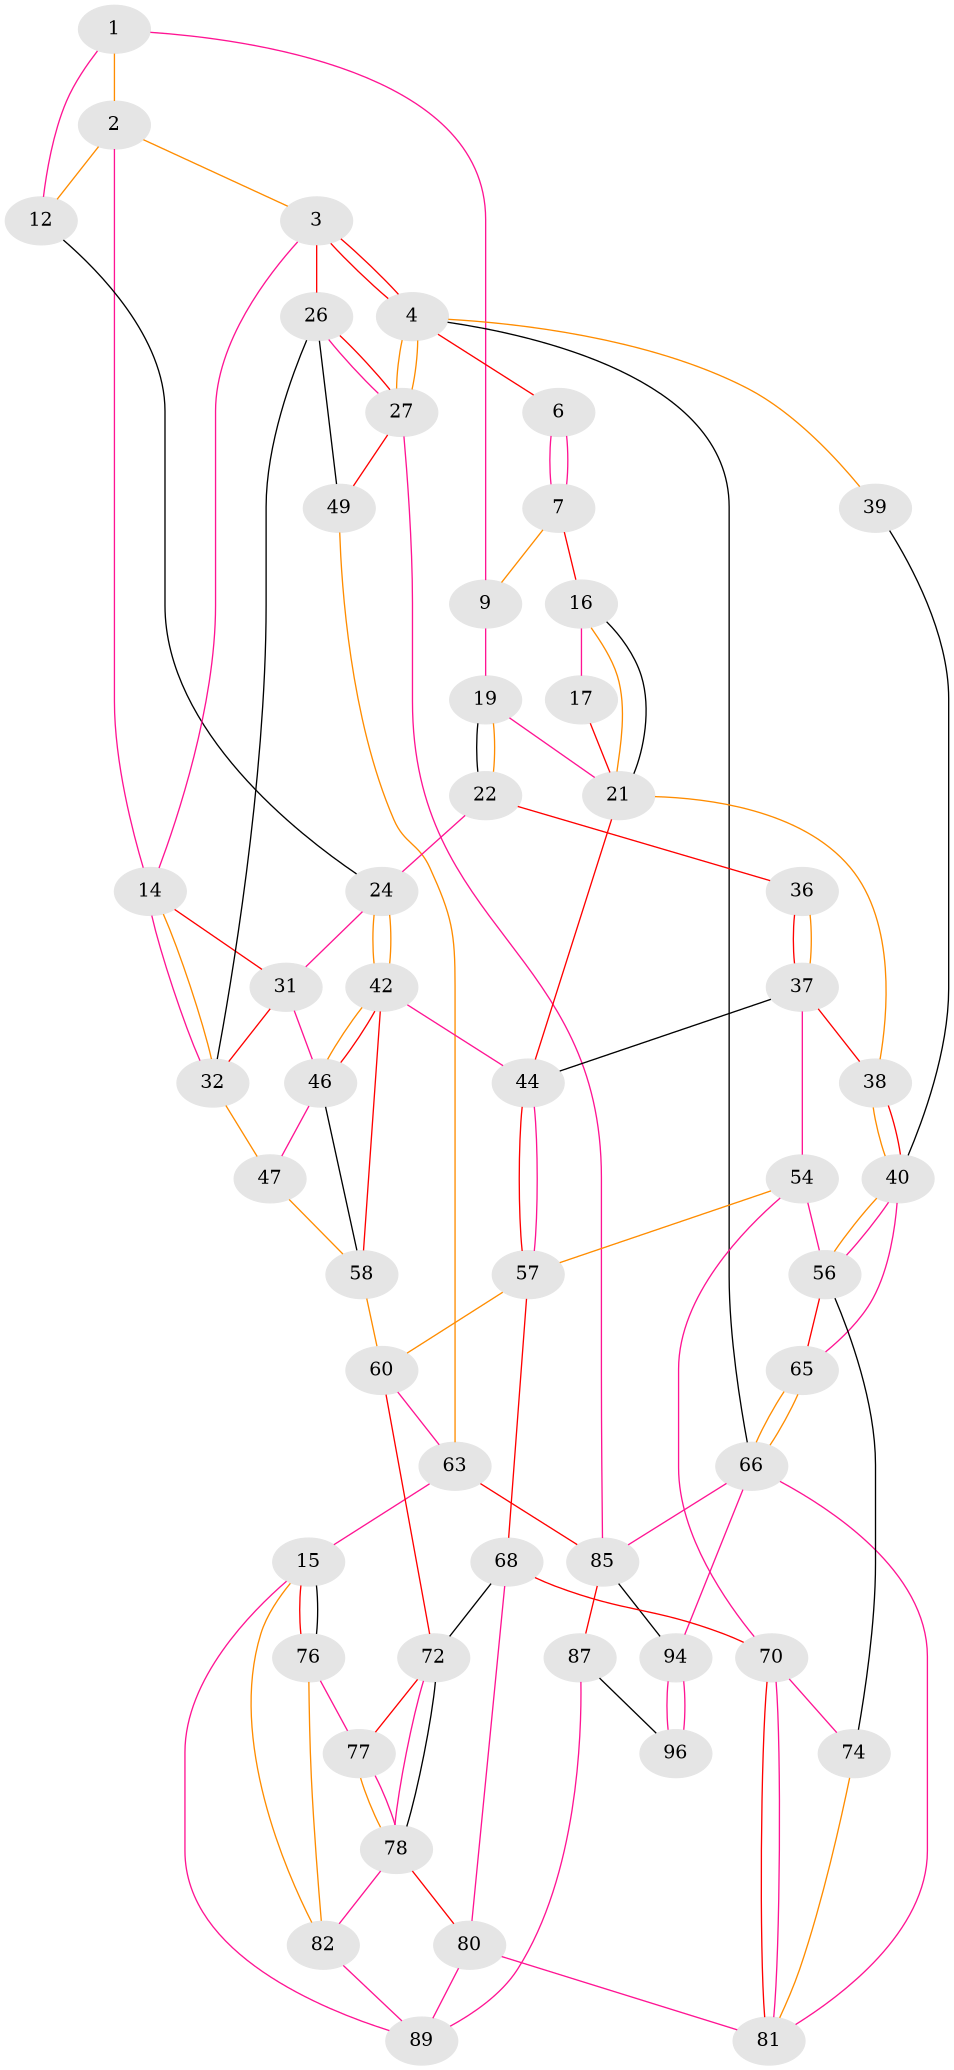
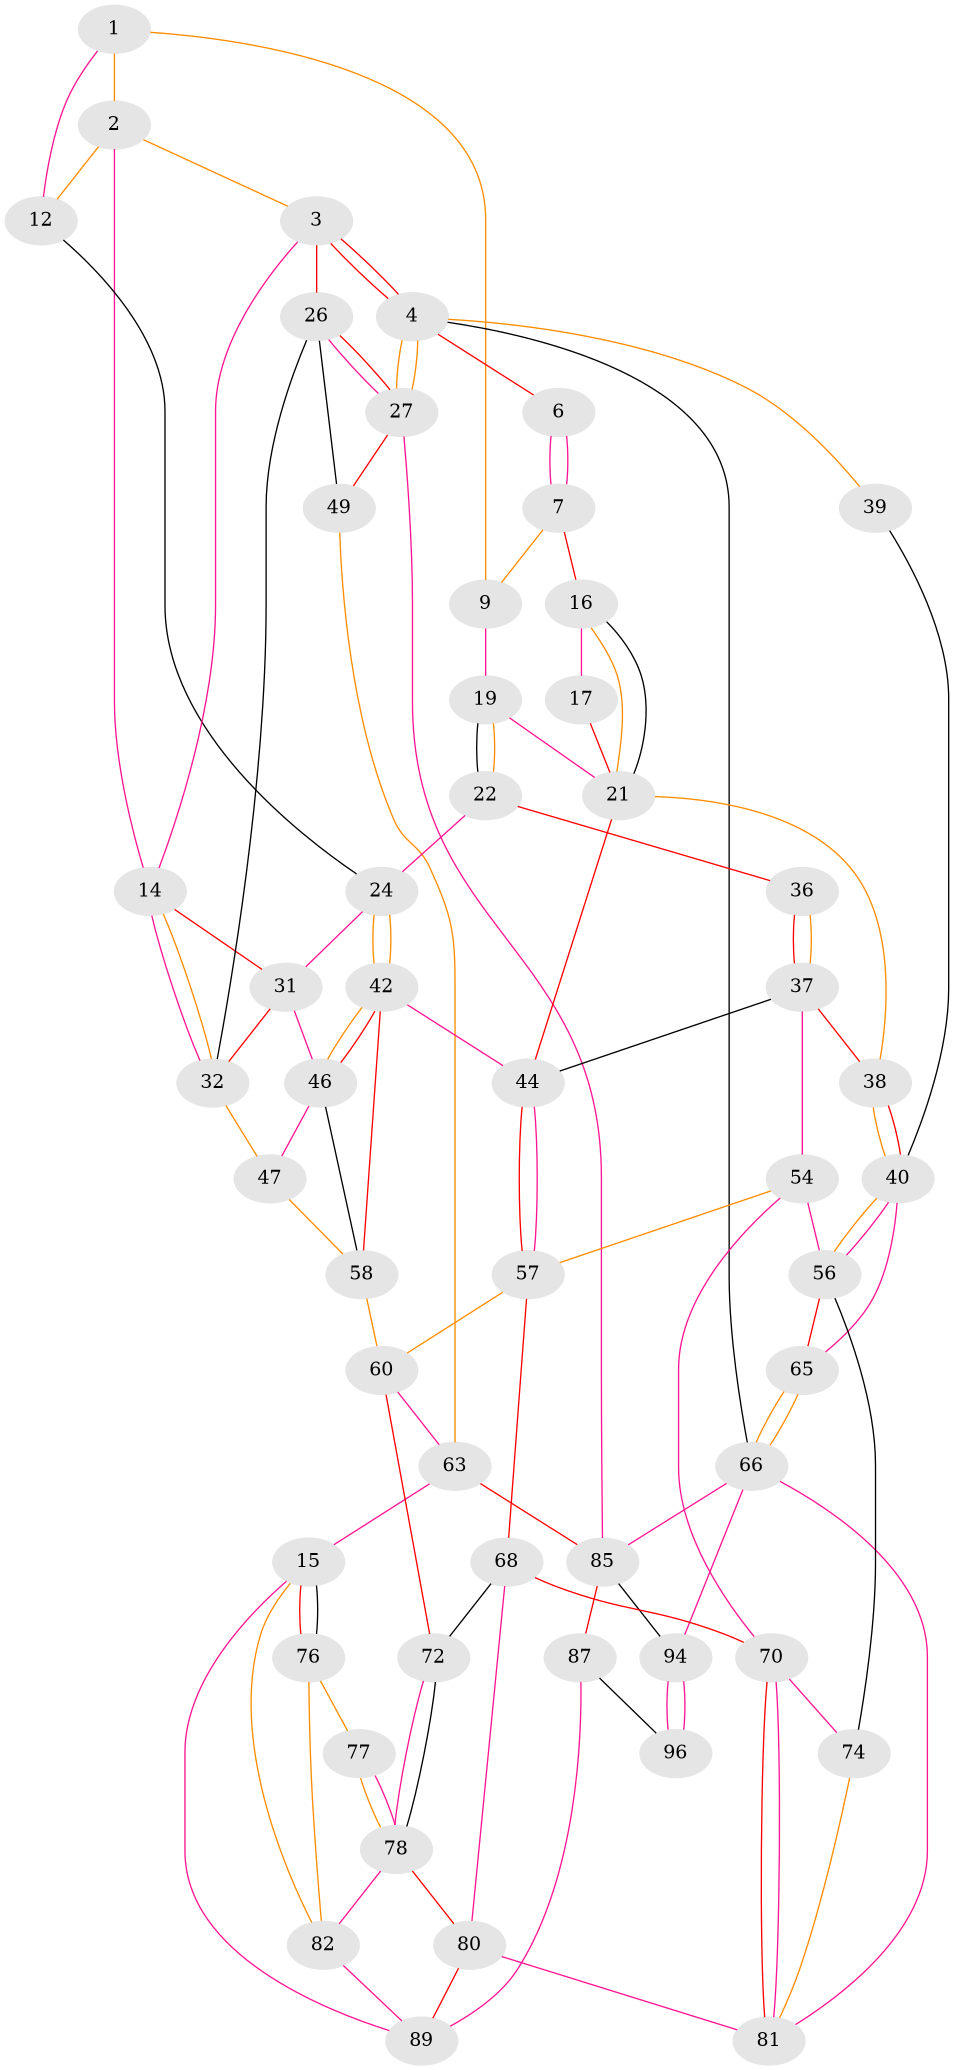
  graph {
    node [color=gray90 style=filled]
    edge [color=deeppink]
    1 [super="+8"]
    2 [super="+11"]
    9
    12
    3 [super="+13"]
    14 [super="+15"]
    19 [super="+20"]
    24 [super="+25"]
    4 [super="+5"]
    26 [super="+34"]
    31 [super="+33"]
    32 [super="+35"]
    6
    27 [super="+52"]
    39
    66 [super="+93"]
    49 [super="+53"]
    7 [super="+10"]
    85 [super="+86"]
    40 [super="+41"]
    81 [super="+92"]
    94 [super="+95"]
    16
    17 [super="+28"]
    21 [super="+30"]
    22 [super="+23"]
    42 [super="+43"]
    46 [super="+48"]
    47 [super="+50"]
    38
    44 [super="+45"]
    36
    37 [super="+51"]
    58 [super="+59"]
    63 [super="+64"]
    87 [super="+88"]
    54 [super="+55"]
    57 [super="+62"]
    56 [super="+67"]
    70 [super="+71"]
    65
    74
    60 [super="+61"]
    68 [super="+69"]
    n45 [label=15 super="+83"]
    72 [super="+73"]
    80 [super="+91"]
    77
    78 [super="+79"]
    76
    82 [super="+84"]
    89 [super="+90"]
    96
    1 -- 2 [color=darkorange]
-   1 -- 9
+   1 -- 9 [color=darkorange]
    1 -- 12
    2 -- 12 [color=darkorange]
    2 -- 3 [color=darkorange]
    2 -- 14
    9 -- 19
    12 -- 24 [color=black]
    3 -- 14
    3 -- 4 [color=red]
    3 -- 4 [color=red]
    3 -- 26 [color=red]
    14 -- 31 [color=red]
    14 -- 32
    14 -- 32 [color=darkorange]
    19 -- 21
    19 -- 22 [color=black weight=2]
    19 -- 22 [color=darkorange]
    24 -- 31
    24 -- 42 [color=darkorange]
    24 -- 42 [color=darkorange]
    4 -- 6 [color=red]
    4 -- 27 [color=darkorange]
    4 -- 27 [color=darkorange]
    4 -- 39 [color=darkorange]
    4 -- 66 [color=black weight=2]
    26 -- 32 [color=black]
    26 -- 27
    26 -- 27 [color=red]
    26 -- 49 [color=black]
    31 -- 32 [color=red]
    31 -- 46
    32 -- 47 [color=darkorange]
    6 -- 7
    6 -- 7
    27 -- 49 [color=red]
    27 -- 85
    39 -- 40 [color=black]
    66 -- 85
    66 -- 81
    66 -- 94
    49 -- 63 [color=darkorange]
    7 -- 9 [color=darkorange]
    7 -- 16 [color=red]
    85 -- 94 [color=black]
    85 -- 87 [color=red]
    40 -- 56 [color=darkorange]
    40 -- 56
    40 -- 65
    94 -- 96 [weight=2]
    94 -- 96
    16 -- 17
    16 -- 21 [color=darkorange]
    16 -- 21 [color=black]
    17 -- 21 [color=red]
    21 -- 38 [color=darkorange]
    21 -- 44 [color=red]
    22 -- 24
    22 -- 36 [color=red]
    42 -- 46 [color=darkorange]
    42 -- 46 [color=red]
    42 -- 44
    42 -- 58 [color=red]
    46 -- 47
    46 -- 58 [color=black]
    47 -- 58 [color=darkorange]
    38 -- 40 [color=darkorange]
    38 -- 40 [color=red]
    44 -- 57 [color=red]
    44 -- 57
    36 -- 37 [color=red]
    36 -- 37 [color=darkorange]
    37 -- 38 [color=red]
    37 -- 44 [color=black]
    37 -- 54
    58 -- 60 [color=darkorange]
    63 -- 85 [color=red]
    63 -- n45
    87 -- 89
    87 -- 96 [color=black]
    54 -- 57 [color=darkorange]
    54 -- 56
    54 -- 70
    57 -- 60 [color=darkorange]
    57 -- 68 [color=red]
    56 -- 65 [color=red]
    56 -- 74 [color=black]
    70 -- 81 [color=red]
    70 -- 81
    70 -- 74
    65 -- 66 [color=darkorange]
    65 -- 66 [color=darkorange]
    74 -- 81 [color=darkorange]
    60 -- 63
    60 -- 72 [color=red]
    68 -- 70 [color=red]
    68 -- 72 [color=black]
    68 -- 80
    n45 -- 76 [color=red]
    n45 -- 76 [color=black]
    n45 -- 82 [color=darkorange]
    n45 -- 89
-   72 -- 77 [color=red]
    72 -- 78
    72 -- 78 [color=black]
    80 -- 81
-   80 -- 89
+   80 -- 89 [color=red]
    77 -- 78 [color=darkorange]
    77 -- 78
    78 -- 80 [color=red]
    78 -- 82
-   76 -- 77
+   76 -- 77 [color=darkorange]
    76 -- 82 [color=darkorange]
    82 -- 89
  }
